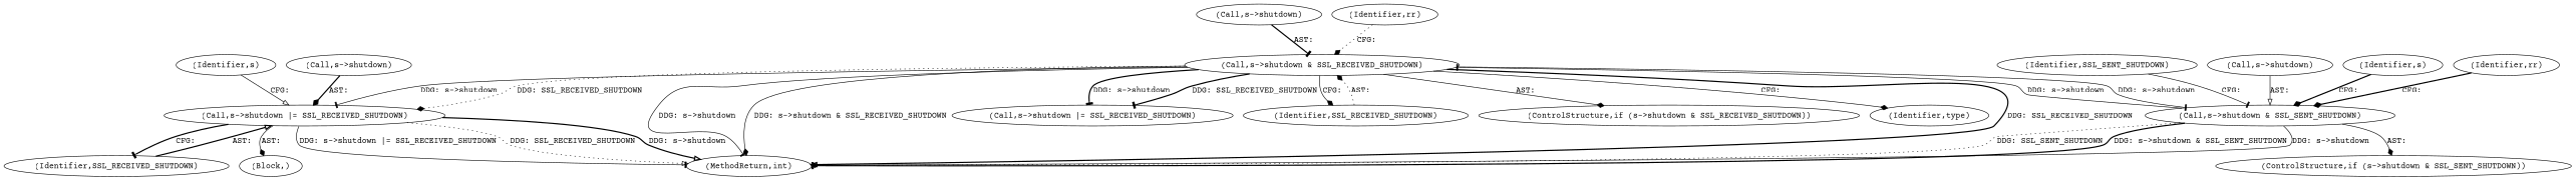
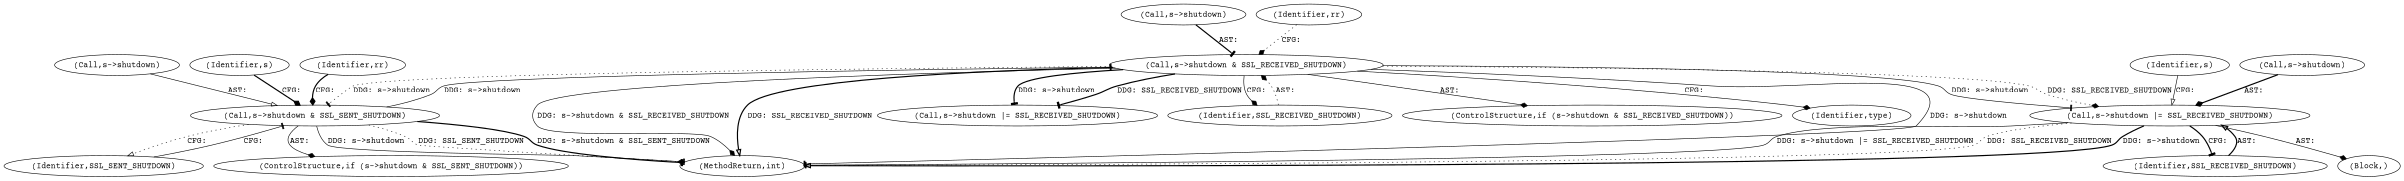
  digraph {
    fontname="Courier Prime"
    node [fontname="Courier Prime"]
    edge [arrowhead=diamond fontname="Courier Prime" style=solid]
    n1 [label="(Call,s->shutdown |= SSL_RECEIVED_SHUTDOWN)"]
    n2 [label="(Identifier,SSL_RECEIVED_SHUTDOWN)"]
    n3 [label="(MethodReturn,int)"]
    n4 [label="(Block,)"]
    n5 [label="(Call,s->shutdown & SSL_RECEIVED_SHUTDOWN)"]
    n6 [label="(Call,s->shutdown & SSL_SENT_SHUTDOWN)"]
    n7 [label="(Call,s->shutdown |= SSL_RECEIVED_SHUTDOWN)"]
    n8 [label="(Identifier,SSL_RECEIVED_SHUTDOWN)"]
    n9 [label="(ControlStructure,if (s->shutdown & SSL_RECEIVED_SHUTDOWN))"]
    n10 [label="(Identifier,type)"]
    n11 [label="(Identifier,SSL_SENT_SHUTDOWN)"]
    n12 [label="(ControlStructure,if (s->shutdown & SSL_SENT_SHUTDOWN))"]
    n13 [label="(Call,s->shutdown)"]
    n14 [label="(Identifier,s)"]
    n15 [label="(Call,s->shutdown)"]
    n16 [label="(Identifier,rr)"]
    n17 [label="(Identifier,s)"]
    n18 [label="(Call,s->shutdown)"]
    n19 [label="(Identifier,rr)"]
    n1 -> n2 [arrowhead=tee label="CFG: " style=bold]
    n1 -> n3 [arrowhead=tee label="DDG: s->shutdown |= SSL_RECEIVED_SHUTDOWN"]
    n1 -> n3 [arrowhead=onormal label="DDG: SSL_RECEIVED_SHUTDOWN" style=dotted]
    n1 -> n3 [arrowhead=onormal label="DDG: s->shutdown" style=bold]
    n1 -> n4 [label="AST: "]
    n2 -> n1 [arrowhead=onormal label="AST: " style=bold]
    n5 -> n1 [arrowhead=tee label="DDG: s->shutdown"]
    n5 -> n1 [label="DDG: SSL_RECEIVED_SHUTDOWN" style=dotted]
    n5 -> n3 [arrowhead=tee label="DDG: s->shutdown"]
    n5 -> n3 [label="DDG: s->shutdown & SSL_RECEIVED_SHUTDOWN"]
    n5 -> n3 [arrowhead=onormal label="DDG: SSL_RECEIVED_SHUTDOWN" style=bold]
-   n5 -> n6 [arrowhead=tee label="DDG: s->shutdown"]
+   n5 -> n6 [arrowhead=tee label="DDG: s->shutdown" style=dotted]
    n5 -> n7 [arrowhead=tee label="DDG: s->shutdown" style=bold]
    n5 -> n7 [arrowhead=tee label="DDG: SSL_RECEIVED_SHUTDOWN" style=bold]
    n5 -> n8 [label="CFG: "]
    n5 -> n9 [label="AST: "]
    n5 -> n10 [label="CFG: "]
    n6 -> n3 [arrowhead=tee label="DDG: s->shutdown"]
    n6 -> n3 [label="DDG: SSL_SENT_SHUTDOWN" style=dotted]
    n6 -> n3 [arrowhead=tee label="DDG: s->shutdown & SSL_SENT_SHUTDOWN" style=bold]
    n6 -> n5 [arrowhead=tee label="DDG: s->shutdown"]
+   n6 -> n11 [arrowhead=onormal label="CFG: " style=dotted]
    n6 -> n12 [label="AST: "]
    n8 -> n5 [label="AST: " style=dotted]
    n11 -> n6 [arrowhead=tee label="CFG: "]
    n13 -> n6 [arrowhead=onormal label="AST: "]
    n14 -> n6 [label="CFG: " style=bold]
    n15 -> n5 [arrowhead=tee label="AST: " style=bold]
    n16 -> n6 [label="CFG: " style=bold]
    n17 -> n1 [arrowhead=onormal label="CFG: "]
    n18 -> n1 [label="AST: " style=bold]
    n19 -> n5 [label="CFG: " style=dotted]
  }
